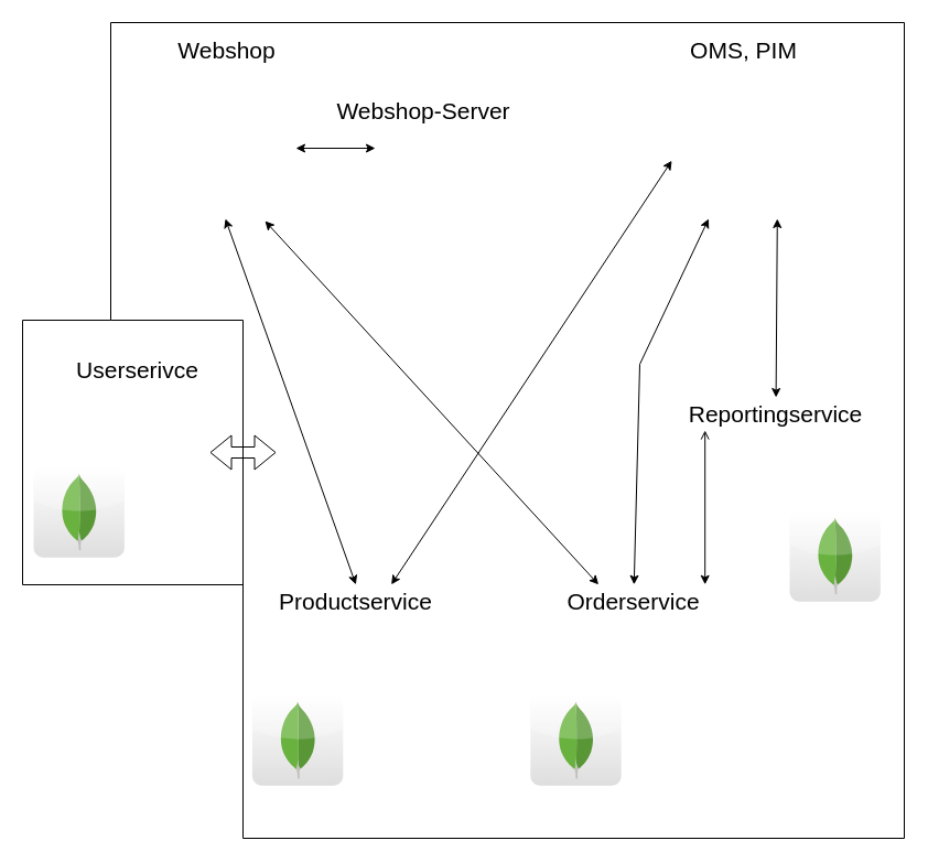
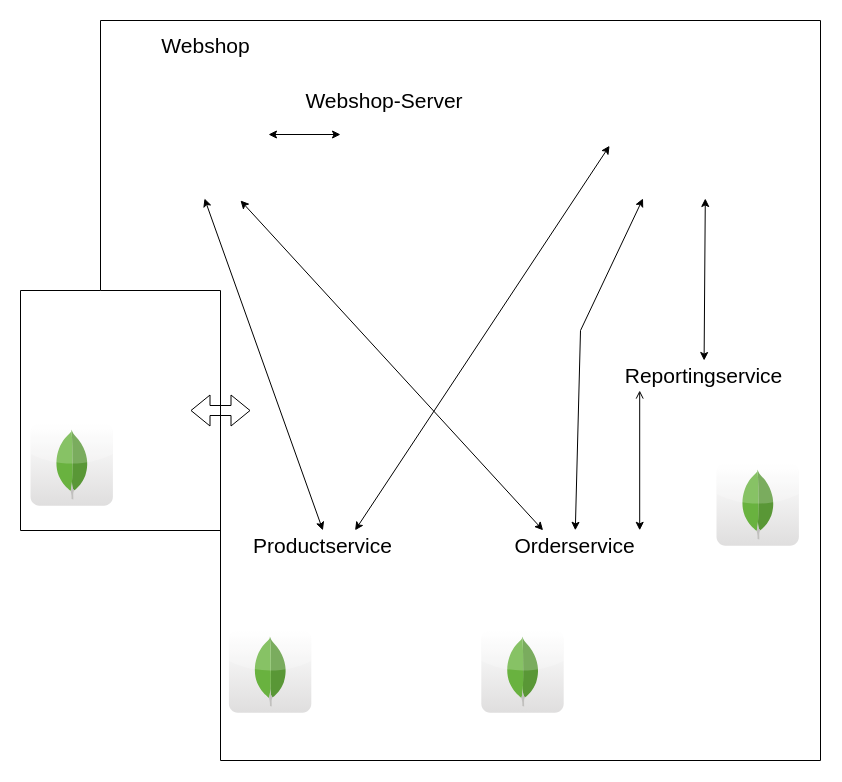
  <mxCell id="0" />
  <mxCell id="1" parent="0" />
  <mxCell id="2" value="" style="shape=image;html=1;verticalAlign=top;verticalLabelPosition=bottom;labelBackgroundColor=#ffffff;imageAspect=0;aspect=fixed;image=https://cdn0.iconfinder.com/data/icons/long-shadow-web-icons/512/angular-symbol-128.png" parent="1" vertex="1"><mxGeometry x="140" y="70" width="128" height="128" as="geometry" /></mxCell>
  <mxCell id="3" value="" style="shape=image;html=1;verticalAlign=top;verticalLabelPosition=bottom;labelBackgroundColor=#ffffff;imageAspect=0;aspect=fixed;image=https://cdn0.iconfinder.com/data/icons/long-shadow-web-icons/512/nodejs-128.png" parent="1" vertex="1"><mxGeometry x="90" y="372" width="68" height="68" as="geometry" /></mxCell>
  <mxCell id="4" value="" style="dashed=0;outlineConnect=0;html=1;align=center;labelPosition=center;verticalLabelPosition=bottom;verticalAlign=top;shape=mxgraph.webicons.mongodb;gradientColor=#DFDEDE" parent="1" vertex="1"><mxGeometry x="30" y="422.8" width="82.4" height="82.4" as="geometry" /></mxCell>
  <mxCell id="5" value="" style="shape=image;html=1;verticalAlign=top;verticalLabelPosition=bottom;labelBackgroundColor=#ffffff;imageAspect=0;aspect=fixed;image=https://cdn0.iconfinder.com/data/icons/long-shadow-web-icons/512/nodejs-128.png" parent="1" vertex="1"><mxGeometry x="288.4" y="576.8" width="68" height="68" as="geometry" /></mxCell>
  <mxCell id="6" value="" style="dashed=0;outlineConnect=0;html=1;align=center;labelPosition=center;verticalLabelPosition=bottom;verticalAlign=top;shape=mxgraph.webicons.mongodb;gradientColor=#DFDEDE" parent="1" vertex="1"><mxGeometry x="228.4" y="629.8" width="82.4" height="82.4" as="geometry" /></mxCell>
  <mxCell id="7" value="" style="shape=image;html=1;verticalAlign=top;verticalLabelPosition=bottom;labelBackgroundColor=#ffffff;imageAspect=0;aspect=fixed;image=https://cdn0.iconfinder.com/data/icons/long-shadow-web-icons/512/nodejs-128.png" parent="1" vertex="1"><mxGeometry x="540.8" y="576.8" width="68" height="68" as="geometry" /></mxCell>
  <mxCell id="8" value="" style="dashed=0;outlineConnect=0;html=1;align=center;labelPosition=center;verticalLabelPosition=bottom;verticalAlign=top;shape=mxgraph.webicons.mongodb;gradientColor=#DFDEDE" parent="1" vertex="1"><mxGeometry x="480.8" y="629.8" width="82.4" height="82.4" as="geometry" /></mxCell>
  <mxCell id="9" value="Webshop" style="text;html=1;strokeColor=none;fillColor=none;align=center;verticalAlign=middle;whiteSpace=wrap;rounded=0;fontSize=21;" parent="1" vertex="1"><mxGeometry x="141.2" y="30" width="128.8" height="30" as="geometry" /></mxCell>
- <mxCell id="10" value="Userserivce" style="text;html=1;strokeColor=none;fillColor=none;align=center;verticalAlign=middle;whiteSpace=wrap;rounded=0;fontSize=21;" parent="1" vertex="1"><mxGeometry x="59.6" y="320" width="128.8" height="30" as="geometry" /></mxCell>
  <mxCell id="11" value="Productservice" style="text;html=1;strokeColor=none;fillColor=none;align=center;verticalAlign=middle;whiteSpace=wrap;rounded=0;fontSize=21;" parent="1" vertex="1"><mxGeometry x="258" y="529.8" width="128.8" height="30" as="geometry" /></mxCell>
  <mxCell id="12" value="Orderservice" style="text;html=1;strokeColor=none;fillColor=none;align=center;verticalAlign=middle;whiteSpace=wrap;rounded=0;fontSize=21;" parent="1" vertex="1"><mxGeometry x="510.4" y="529.8" width="128.8" height="30" as="geometry" /></mxCell>
  <mxCell id="13" value="" style="shape=image;html=1;verticalAlign=top;verticalLabelPosition=bottom;labelBackgroundColor=#ffffff;imageAspect=0;aspect=fixed;image=https://cdn0.iconfinder.com/data/icons/long-shadow-web-icons/512/nodejs-128.png" parent="1" vertex="1"><mxGeometry x="669.6" y="412" width="68" height="68" as="geometry" /></mxCell>
  <mxCell id="14" value="" style="dashed=0;outlineConnect=0;html=1;align=center;labelPosition=center;verticalLabelPosition=bottom;verticalAlign=top;shape=mxgraph.webicons.mongodb;gradientColor=#DFDEDE" parent="1" vertex="1"><mxGeometry x="716" y="462.8" width="82.4" height="82.4" as="geometry" /></mxCell>
  <mxCell id="15" value="Reportingservice" style="text;html=1;strokeColor=none;fillColor=none;align=center;verticalAlign=middle;whiteSpace=wrap;rounded=0;fontSize=21;" parent="1" vertex="1"><mxGeometry x="639.2" y="360" width="128.8" height="30" as="geometry" /></mxCell>
  <mxCell id="16" value="" style="endArrow=classic;startArrow=classic;html=1;rounded=0;fontSize=21;exitX=0.5;exitY=0;exitDx=0;exitDy=0;entryX=0.5;entryY=1;entryDx=0;entryDy=0;" parent="1" source="11" target="2" edge="1"><mxGeometry width="50" height="50" relative="1" as="geometry"><mxPoint x="174" y="370" as="sourcePoint" /><mxPoint x="390" y="200" as="targetPoint" /></mxGeometry></mxCell>
  <mxCell id="17" value="" style="endArrow=classic;startArrow=classic;html=1;rounded=0;fontSize=21;exitX=0.25;exitY=0;exitDx=0;exitDy=0;" parent="1" source="12" edge="1"><mxGeometry width="50" height="50" relative="1" as="geometry"><mxPoint x="184" y="380" as="sourcePoint" /><mxPoint x="240" y="200" as="targetPoint" /></mxGeometry></mxCell>
  <mxCell id="18" value="" style="endArrow=classic;startArrow=classic;html=1;rounded=0;fontSize=21;entryX=0.75;entryY=1;entryDx=0;entryDy=0;exitX=0.5;exitY=0;exitDx=0;exitDy=0;" parent="1" source="15" target="19" edge="1"><mxGeometry width="50" height="50" relative="1" as="geometry"><mxPoint x="194" y="390" as="sourcePoint" /><mxPoint x="424" y="228" as="targetPoint" /></mxGeometry></mxCell>
  <mxCell id="19" value="" style="shape=image;html=1;verticalAlign=top;verticalLabelPosition=bottom;labelBackgroundColor=#ffffff;imageAspect=0;aspect=fixed;image=https://cdn0.iconfinder.com/data/icons/long-shadow-web-icons/512/angular-symbol-128.png" parent="1" vertex="1"><mxGeometry x="608.8" y="70" width="128" height="128" as="geometry" /></mxCell>
- <mxCell id="20" value="OMS, PIM" style="text;html=1;strokeColor=none;fillColor=none;align=center;verticalAlign=middle;whiteSpace=wrap;rounded=0;fontSize=21;" parent="1" vertex="1"><mxGeometry x="610" y="30" width="128.8" height="30" as="geometry" /></mxCell>
  <mxCell id="21" value="" style="endArrow=classic;startArrow=classic;html=1;rounded=0;fontSize=21;exitX=0.5;exitY=0;exitDx=0;exitDy=0;" parent="1" source="12" target="19" edge="1"><mxGeometry width="50" height="50" relative="1" as="geometry"><mxPoint x="584.8" y="539.8" as="sourcePoint" /><mxPoint x="250" y="210" as="targetPoint" /><Array as="points"><mxPoint x="580" y="330" /></Array></mxGeometry></mxCell>
  <mxCell id="22" value="" style="endArrow=open;startArrow=classic;html=1;rounded=0;fontSize=21;exitX=1;exitY=0;exitDx=0;exitDy=0;entryX=0;entryY=1;entryDx=0;entryDy=0;" parent="1" source="12" target="15" edge="1"><mxGeometry width="50" height="50" relative="1" as="geometry"><mxPoint x="584.8" y="539.8" as="sourcePoint" /><mxPoint x="652.498" y="208" as="targetPoint" /><Array as="points" /></mxGeometry></mxCell>
  <mxCell id="23" value="" style="endArrow=classic;startArrow=classic;html=1;rounded=0;fontSize=21;exitX=0.75;exitY=0;exitDx=0;exitDy=0;entryX=0.002;entryY=0.588;entryDx=0;entryDy=0;entryPerimeter=0;" parent="1" source="11" target="19" edge="1"><mxGeometry width="50" height="50" relative="1" as="geometry"><mxPoint x="332.4" y="539.8" as="sourcePoint" /><mxPoint x="214" y="208" as="targetPoint" /></mxGeometry></mxCell>
  <mxCell id="24" value="Webshop-Server" style="text;html=1;strokeColor=none;fillColor=none;align=center;verticalAlign=middle;whiteSpace=wrap;rounded=0;fontSize=21;" parent="1" vertex="1"><mxGeometry x="304" y="80" width="160" height="40" as="geometry" /></mxCell>
  <mxCell id="25" value="" style="shape=image;html=1;verticalAlign=top;verticalLabelPosition=bottom;labelBackgroundColor=#ffffff;imageAspect=0;aspect=fixed;image=https://cdn0.iconfinder.com/data/icons/long-shadow-web-icons/512/nodejs-128.png" parent="1" vertex="1"><mxGeometry x="350" y="130" width="68" height="68" as="geometry" /></mxCell>
  <mxCell id="26" value="" style="endArrow=classic;startArrow=classic;html=1;rounded=0;fontSize=21;exitX=1;exitY=0.5;exitDx=0;exitDy=0;" parent="1" source="2" edge="1"><mxGeometry width="50" height="50" relative="1" as="geometry"><mxPoint x="410" y="420" as="sourcePoint" /><mxPoint x="340" y="134" as="targetPoint" /></mxGeometry></mxCell>
  <mxCell id="27" value="" style="endArrow=none;html=1;rounded=0;" edge="1" parent="1"><mxGeometry width="50" height="50" relative="1" as="geometry"><mxPoint x="820" y="20" as="sourcePoint" /><mxPoint x="100" y="20" as="targetPoint" /></mxGeometry></mxCell>
  <mxCell id="28" value="" style="endArrow=none;html=1;rounded=0;" edge="1" parent="1"><mxGeometry width="50" height="50" relative="1" as="geometry"><mxPoint x="100" y="290" as="sourcePoint" /><mxPoint x="100" y="20" as="targetPoint" /></mxGeometry></mxCell>
  <mxCell id="29" value="" style="endArrow=none;html=1;rounded=0;" edge="1" parent="1"><mxGeometry width="50" height="50" relative="1" as="geometry"><mxPoint x="220" y="290" as="sourcePoint" /><mxPoint x="100" y="290" as="targetPoint" /></mxGeometry></mxCell>
  <mxCell id="30" value="" style="endArrow=none;html=1;rounded=0;" edge="1" parent="1"><mxGeometry width="50" height="50" relative="1" as="geometry"><mxPoint x="220" y="760" as="sourcePoint" /><mxPoint x="220" y="290" as="targetPoint" /></mxGeometry></mxCell>
  <mxCell id="31" value="" style="endArrow=none;html=1;rounded=0;" edge="1" parent="1"><mxGeometry width="50" height="50" relative="1" as="geometry"><mxPoint x="820" y="760" as="sourcePoint" /><mxPoint x="220" y="760" as="targetPoint" /></mxGeometry></mxCell>
  <mxCell id="32" value="" style="endArrow=none;html=1;rounded=0;" edge="1" parent="1"><mxGeometry width="50" height="50" relative="1" as="geometry"><mxPoint x="820" y="20" as="sourcePoint" /><mxPoint x="820" y="760" as="targetPoint" /></mxGeometry></mxCell>
  <mxCell id="33" value="" style="endArrow=none;html=1;rounded=0;" edge="1" parent="1"><mxGeometry width="50" height="50" relative="1" as="geometry"><mxPoint y="290" as="sourcePoint" x="20" /><mxPoint x="100" y="290" as="targetPoint" /></mxGeometry></mxCell>
  <mxCell id="34" value="" style="endArrow=none;html=1;rounded=0;" edge="1" parent="1"><mxGeometry width="50" height="50" relative="1" as="geometry"><mxPoint y="530" as="sourcePoint" x="20" /><mxPoint y="290" as="targetPoint" x="20" /></mxGeometry></mxCell>
  <mxCell id="35" value="" style="endArrow=none;html=1;rounded=0;" edge="1" parent="1"><mxGeometry width="50" height="50" relative="1" as="geometry"><mxPoint x="220" y="530" as="sourcePoint" /><mxPoint y="530" as="targetPoint" x="20" /></mxGeometry></mxCell>
  <mxCell id="36" value="" style="shape=flexArrow;endArrow=classic;startArrow=classic;html=1;rounded=0;" edge="1" parent="1"><mxGeometry width="100" height="100" relative="1" as="geometry"><mxPoint x="190" y="410" as="sourcePoint" /><mxPoint x="250" y="410" as="targetPoint" /></mxGeometry></mxCell>
